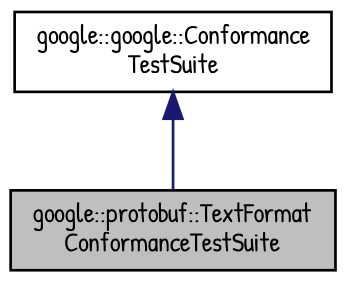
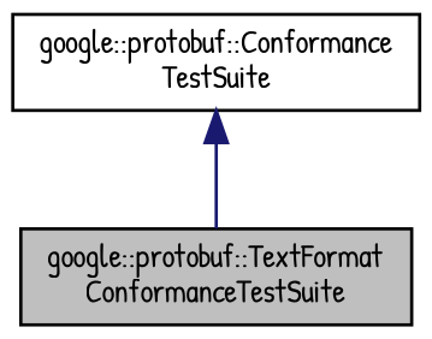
  digraph {
    fontname="Patrick Hand"
    node [color=black fontname="Patrick Hand" fontsize=10 shape=record style=filled]
    n1 [fillcolor=grey75 fontcolor=black height=0.2 label="google::protobuf::TextFormat\lConformanceTestSuite" width=0.4]
-   n2 [fillcolor=white height=0.2 label="google::google::Conformance\lTestSuite" width=0.4]
+   n2 [fillcolor=white height=0.2 label="google::protobuf::Conformance\lTestSuite" width=0.4]
    n2 -> n1 [color=midnightblue dir=back fontname="Patrick Hand" fontsize=10 labelfontname=Helvetica labelfontsize=10 style=solid]
  }
